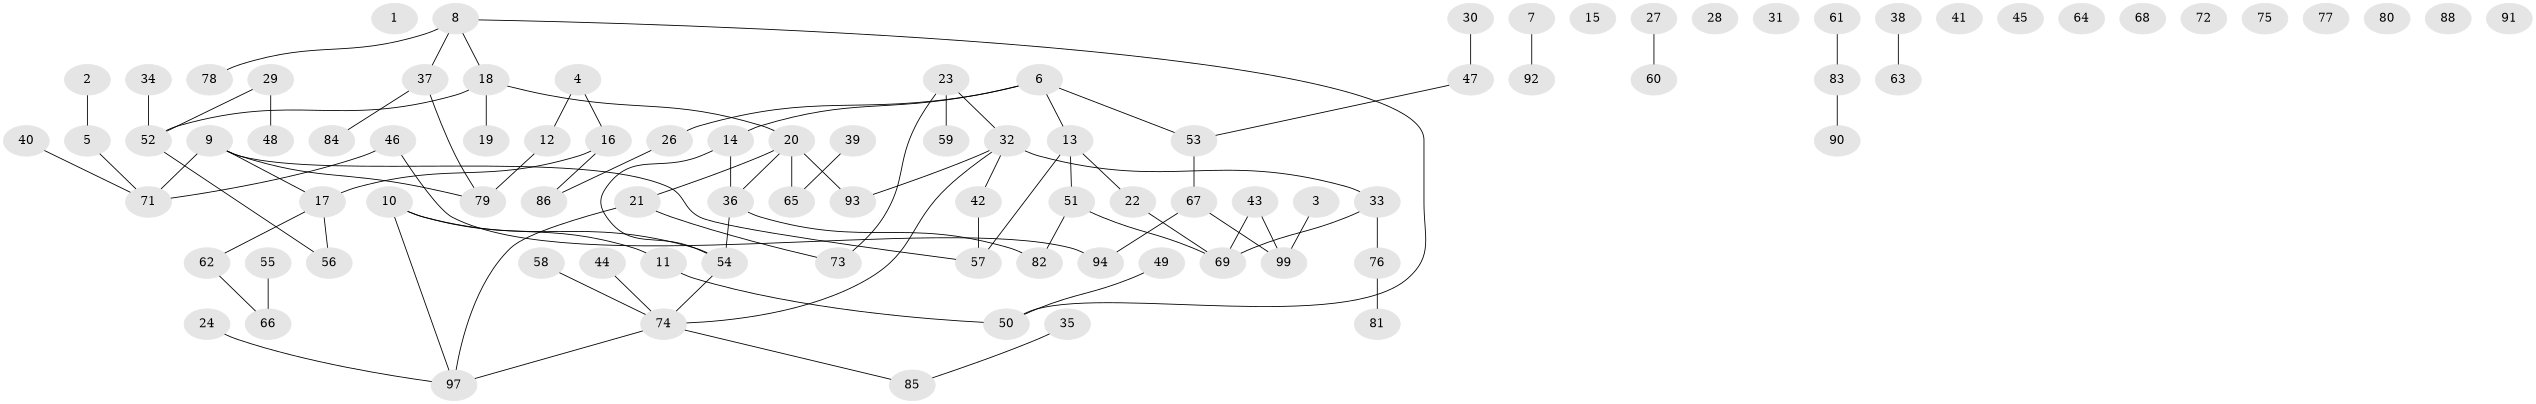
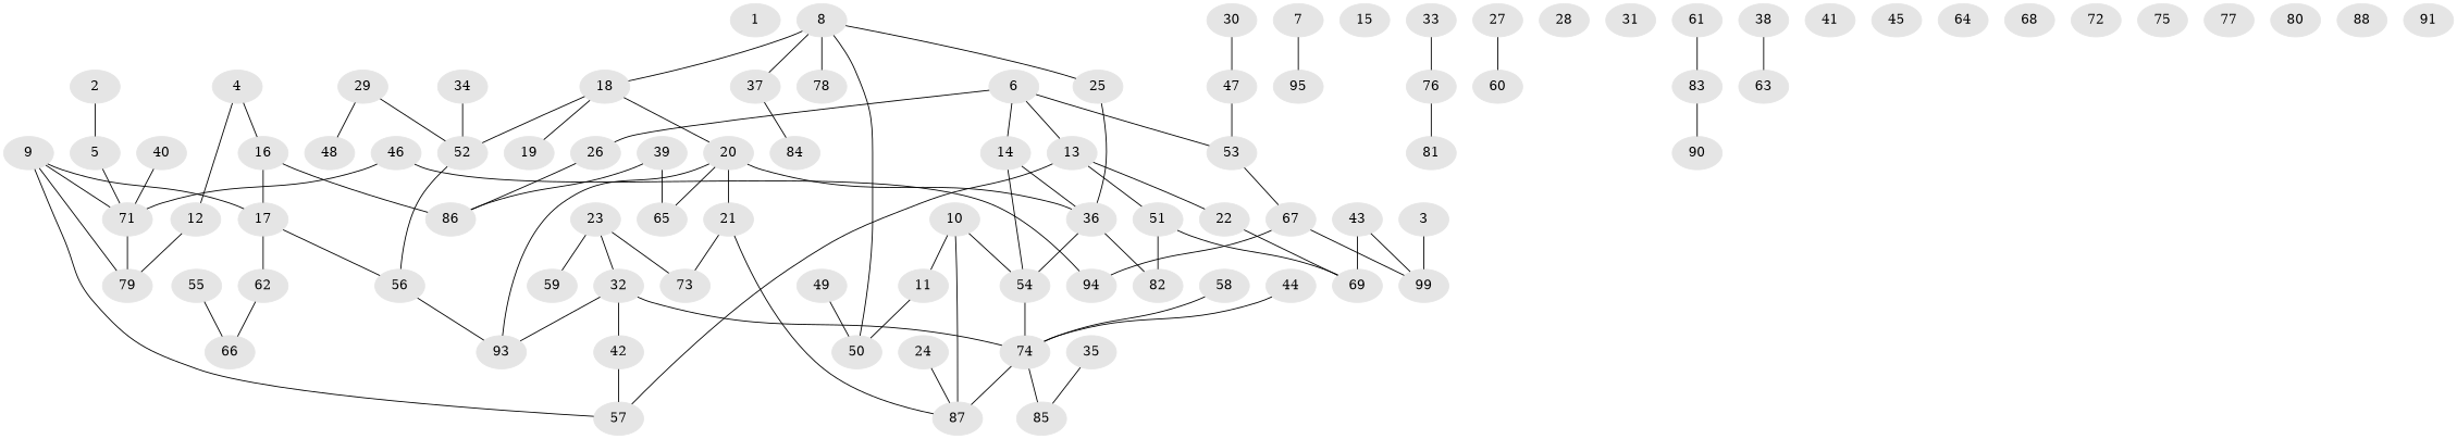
  graph {
    node [color=gray90 style=filled]
    1
    2
    5
    71
    n5 [label=99]
    3
    4
    12
    16
    79
    17
    86
    6
    13
    14
    26
    53
    57
    22
    51
    54
    36
    67
    7
-   92
+   92 [label=95]
    8
    18
+   25
    37
    50
    78
    19
    20
    52
    84
    9
    56
    62
    10
    11
-   87 [label=97]
+   87
    74
    69
    82
    15
    93
    66
    21
    65
    73
    33
    76
    23
    32
    59
    42
    24
    39
    27
    60
    28
    29
    48
    30
    47
    31
    85
    81
    34
    35
    61
    83
    38
    63
    40
    41
    43
    44
    45
    46
    94
    49
    55
    58
    90
    64
    68
    72
    75
    77
    80
    88
    91
    2 -- 5
    5 -- 71
    3 -- n5
    4 -- 12
    4 -- 16
    12 -- 79
    16 -- 17
    16 -- 86
    17 -- 56
    17 -- 62
    6 -- 13
    6 -- 14
    6 -- 26
    6 -- 53
    13 -- 57
    13 -- 22
    13 -- 51
    14 -- 54
    14 -- 36
    26 -- 86
    53 -- 67
    22 -- 69
    51 -- 69
    51 -- 82
    54 -- 74
    36 -- 54
    36 -- 82
    67 -- n5
    67 -- 94
    7 -- 92
    8 -- 18
+   8 -- 25
    8 -- 37
    8 -- 50
    8 -- 78
    18 -- 19
    18 -- 20
    18 -- 52
-   37 -- 79
+   25 -- 36
+   71 -- 79
    37 -- 84
    20 -- 36
    20 -- 93
    20 -- 21
    20 -- 65
    52 -- 56
    9 -- 71
    9 -- 79
    9 -- 17
    9 -- 57
+   56 -- 93
    62 -- 66
    10 -- 54
    10 -- 11
    10 -- 87
    11 -- 50
    74 -- 87
    74 -- 85
    21 -- 87
    21 -- 73
-   33 -- 69
    33 -- 76
    76 -- 81
    23 -- 73
    23 -- 32
    23 -- 59
    32 -- 74
    32 -- 93
-   32 -- 33
    32 -- 42
    42 -- 57
    24 -- 87
+   39 -- 86
    39 -- 65
    27 -- 60
    29 -- 52
    29 -- 48
    30 -- 47
    47 -- 53
    34 -- 52
    35 -- 85
    61 -- 83
    83 -- 90
    38 -- 63
    40 -- 71
    43 -- n5
    43 -- 69
    44 -- 74
    46 -- 71
    46 -- 94
    49 -- 50
    55 -- 66
    58 -- 74
  }
